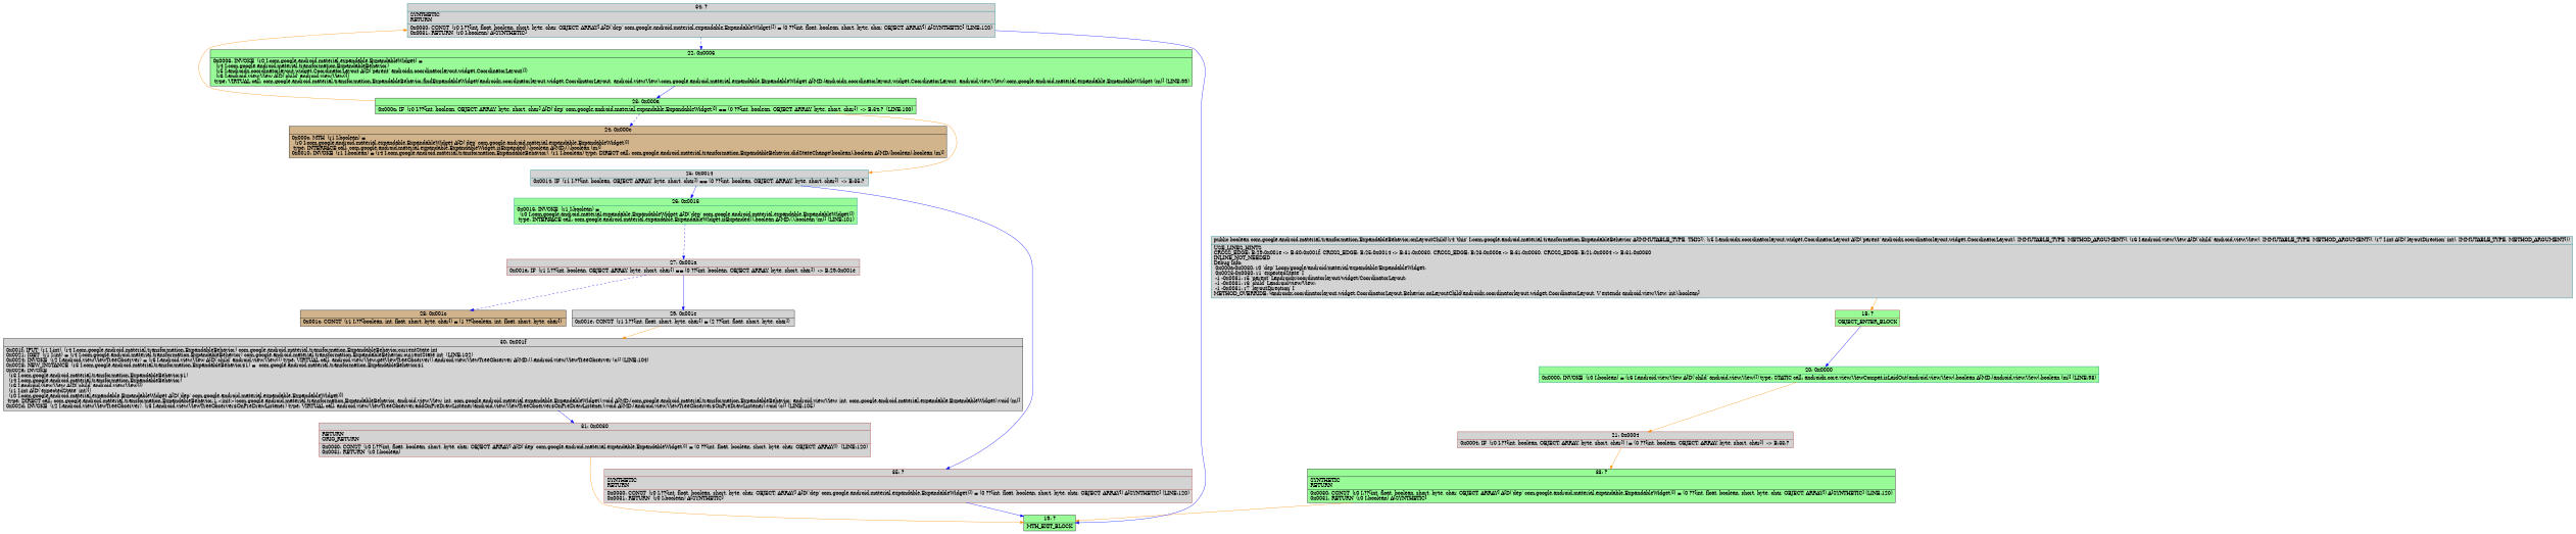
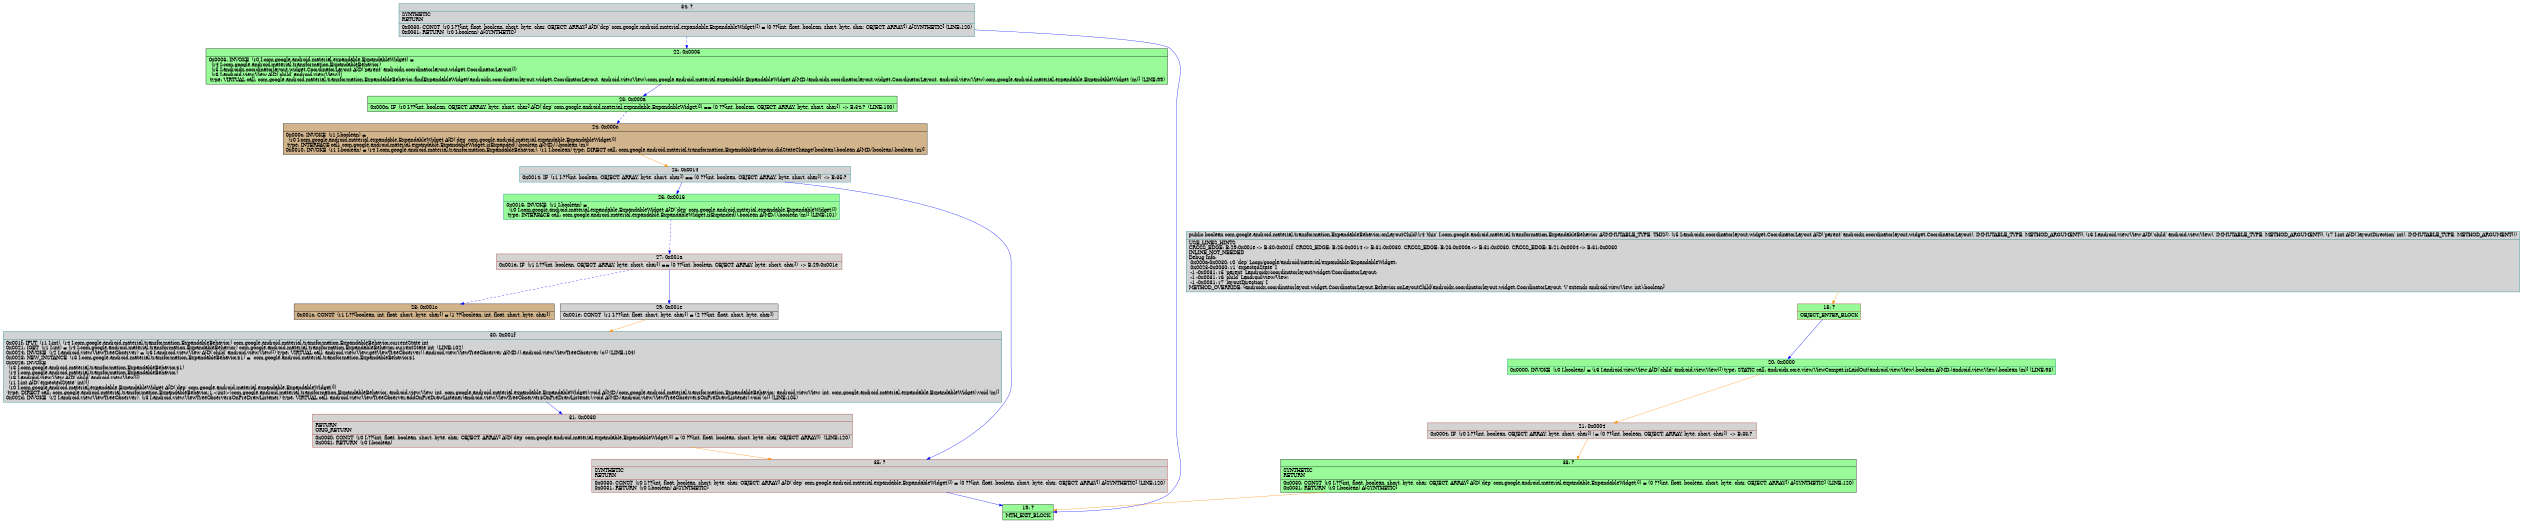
  digraph {
    fontname="DejaVu Serif"
    node [color=black fillcolor=lightgrey fontname="DejaVu Serif" shape=record style=filled]
    edge [color=blue fontname="DejaVu Serif"]
    n1 [color=brown fillcolor=palegreen label="{18\:\ ?|OBJECT_ENTER_BLOCK\l}"]
    n2 [color=teal fillcolor=palegreen label="{20\:\ 0x0000|0x0000: INVOKE  (r0 I:boolean) = (r6 I:android.view.View A[D('child' android.view.View)]) type: STATIC call: androidx.core.view.ViewCompat.isLaidOut(android.view.View):boolean A[MD:(android.view.View):boolean (m)] (LINE:98)\l}"]
    n3 [color=brown label="{21\:\ 0x0004|0x0004: IF  (r0 I:??[int, boolean, OBJECT, ARRAY, byte, short, char]) != (0 ??[int, boolean, OBJECT, ARRAY, byte, short, char])  \-\> B:33:? \l}"]
    n4 [fillcolor=palegreen label="{33\:\ ?|SYNTHETIC\lRETURN\l|0x0030: CONST  (r0 I:??[int, float, boolean, short, byte, char, OBJECT, ARRAY] A[D('dep' com.google.android.material.expandable.ExpandableWidget)]) = (0 ??[int, float, boolean, short, byte, char, OBJECT, ARRAY]) A[SYNTHETIC] (LINE:120)\l0x0031: RETURN  (r0 I:boolean) A[SYNTHETIC]\l}"]
    n5 [fillcolor=palegreen label="{22\:\ 0x0006|0x0006: INVOKE  (r0 I:com.google.android.material.expandable.ExpandableWidget) = \l  (r4 I:com.google.android.material.transformation.ExpandableBehavior)\l  (r5 I:androidx.coordinatorlayout.widget.CoordinatorLayout A[D('parent' androidx.coordinatorlayout.widget.CoordinatorLayout)])\l  (r6 I:android.view.View A[D('child' android.view.View)])\l type: VIRTUAL call: com.google.android.material.transformation.ExpandableBehavior.findExpandableWidget(androidx.coordinatorlayout.widget.CoordinatorLayout, android.view.View):com.google.android.material.expandable.ExpandableWidget A[MD:(androidx.coordinatorlayout.widget.CoordinatorLayout, android.view.View):com.google.android.material.expandable.ExpandableWidget (m)] (LINE:99)\l}"]
    n6 [fillcolor=palegreen label="{23\:\ 0x000a|0x000a: IF  (r0 I:??[int, boolean, OBJECT, ARRAY, byte, short, char] A[D('dep' com.google.android.material.expandable.ExpandableWidget)]) == (0 ??[int, boolean, OBJECT, ARRAY, byte, short, char])  \-\> B:34:?  (LINE:100)\l}"]
    n7 [fillcolor=palegreen label="{19\:\ ?|MTH_EXIT_BLOCK\l}"]
-   n8 [fillcolor=tan label="{24\:\ 0x000c|0x000c: MTH  (r1 I:boolean) = \l  (r0 I:com.google.android.material.expandable.ExpandableWidget A[D('dep' com.google.android.material.expandable.ExpandableWidget)])\l type: INTERFACE call: com.google.android.material.expandable.ExpandableWidget.isExpanded():boolean A[MD:():boolean (m)]\l0x0010: INVOKE  (r1 I:boolean) = (r4 I:com.google.android.material.transformation.ExpandableBehavior), (r1 I:boolean) type: DIRECT call: com.google.android.material.transformation.ExpandableBehavior.didStateChange(boolean):boolean A[MD:(boolean):boolean (m)]\l}"]
+   n8 [fillcolor=tan label="{24\:\ 0x000c|0x000c: INVOKE  (r1 I:boolean) = \l  (r0 I:com.google.android.material.expandable.ExpandableWidget A[D('dep' com.google.android.material.expandable.ExpandableWidget)])\l type: INTERFACE call: com.google.android.material.expandable.ExpandableWidget.isExpanded():boolean A[MD:():boolean (m)]\l0x0010: INVOKE  (r1 I:boolean) = (r4 I:com.google.android.material.transformation.ExpandableBehavior), (r1 I:boolean) type: DIRECT call: com.google.android.material.transformation.ExpandableBehavior.didStateChange(boolean):boolean A[MD:(boolean):boolean (m)]\l}"]
    n9 [color=teal label="{34\:\ ?|SYNTHETIC\lRETURN\l|0x0030: CONST  (r0 I:??[int, float, boolean, short, byte, char, OBJECT, ARRAY] A[D('dep' com.google.android.material.expandable.ExpandableWidget)]) = (0 ??[int, float, boolean, short, byte, char, OBJECT, ARRAY]) A[SYNTHETIC] (LINE:120)\l0x0031: RETURN  (r0 I:boolean) A[SYNTHETIC]\l}"]
    n10 [color=teal label="{25\:\ 0x0014|0x0014: IF  (r1 I:??[int, boolean, OBJECT, ARRAY, byte, short, char]) == (0 ??[int, boolean, OBJECT, ARRAY, byte, short, char])  \-\> B:35:? \l}"]
    n11 [color=teal fillcolor=palegreen label="{26\:\ 0x0016|0x0016: INVOKE  (r1 I:boolean) = \l  (r0 I:com.google.android.material.expandable.ExpandableWidget A[D('dep' com.google.android.material.expandable.ExpandableWidget)])\l type: INTERFACE call: com.google.android.material.expandable.ExpandableWidget.isExpanded():boolean A[MD:():boolean (m)] (LINE:101)\l}"]
    n12 [color=brown label="{35\:\ ?|SYNTHETIC\lRETURN\l|0x0030: CONST  (r0 I:??[int, float, boolean, short, byte, char, OBJECT, ARRAY] A[D('dep' com.google.android.material.expandable.ExpandableWidget)]) = (0 ??[int, float, boolean, short, byte, char, OBJECT, ARRAY]) A[SYNTHETIC] (LINE:120)\l0x0031: RETURN  (r0 I:boolean) A[SYNTHETIC]\l}"]
    n13 [color=brown label="{27\:\ 0x001a|0x001a: IF  (r1 I:??[int, boolean, OBJECT, ARRAY, byte, short, char]) == (0 ??[int, boolean, OBJECT, ARRAY, byte, short, char])  \-\> B:29:0x001e \l}"]
    n14 [fillcolor=tan label="{28\:\ 0x001c|0x001c: CONST  (r1 I:??[boolean, int, float, short, byte, char]) = (1 ??[boolean, int, float, short, byte, char]) \l}"]
    n15 [label="{29\:\ 0x001e|0x001e: CONST  (r1 I:??[int, float, short, byte, char]) = (2 ??[int, float, short, byte, char]) \l}"]
-   n16 [label="{30\:\ 0x001f|0x001f: IPUT  (r1 I:int), (r4 I:com.google.android.material.transformation.ExpandableBehavior) com.google.android.material.transformation.ExpandableBehavior.currentState int \l0x0021: IGET  (r1 I:int) = (r4 I:com.google.android.material.transformation.ExpandableBehavior) com.google.android.material.transformation.ExpandableBehavior.currentState int  (LINE:102)\l0x0024: INVOKE  (r2 I:android.view.ViewTreeObserver) = (r6 I:android.view.View A[D('child' android.view.View)]) type: VIRTUAL call: android.view.View.getViewTreeObserver():android.view.ViewTreeObserver A[MD:():android.view.ViewTreeObserver (c)] (LINE:104)\l0x0028: NEW_INSTANCE  (r3 I:com.google.android.material.transformation.ExpandableBehavior$1) =  com.google.android.material.transformation.ExpandableBehavior$1 \l0x002a: INVOKE  \l  (r3 I:com.google.android.material.transformation.ExpandableBehavior$1)\l  (r4 I:com.google.android.material.transformation.ExpandableBehavior)\l  (r6 I:android.view.View A[D('child' android.view.View)])\l  (r1 I:int A[D('expectedState' int)])\l  (r0 I:com.google.android.material.expandable.ExpandableWidget A[D('dep' com.google.android.material.expandable.ExpandableWidget)])\l type: DIRECT call: com.google.android.material.transformation.ExpandableBehavior.1.\<init\>(com.google.android.material.transformation.ExpandableBehavior, android.view.View, int, com.google.android.material.expandable.ExpandableWidget):void A[MD:(com.google.android.material.transformation.ExpandableBehavior, android.view.View, int, com.google.android.material.expandable.ExpandableWidget):void (m)]\l0x002d: INVOKE  (r2 I:android.view.ViewTreeObserver), (r3 I:android.view.ViewTreeObserver$OnPreDrawListener) type: VIRTUAL call: android.view.ViewTreeObserver.addOnPreDrawListener(android.view.ViewTreeObserver$OnPreDrawListener):void A[MD:(android.view.ViewTreeObserver$OnPreDrawListener):void (c)] (LINE:105)\l}"]
+   n16 [color=teal label="{30\:\ 0x001f|0x001f: IPUT  (r1 I:int), (r4 I:com.google.android.material.transformation.ExpandableBehavior) com.google.android.material.transformation.ExpandableBehavior.currentState int \l0x0021: IGET  (r1 I:int) = (r4 I:com.google.android.material.transformation.ExpandableBehavior) com.google.android.material.transformation.ExpandableBehavior.currentState int  (LINE:102)\l0x0024: INVOKE  (r2 I:android.view.ViewTreeObserver) = (r6 I:android.view.View A[D('child' android.view.View)]) type: VIRTUAL call: android.view.View.getViewTreeObserver():android.view.ViewTreeObserver A[MD:():android.view.ViewTreeObserver (c)] (LINE:104)\l0x0028: NEW_INSTANCE  (r3 I:com.google.android.material.transformation.ExpandableBehavior$1) =  com.google.android.material.transformation.ExpandableBehavior$1 \l0x002a: INVOKE  \l  (r3 I:com.google.android.material.transformation.ExpandableBehavior$1)\l  (r4 I:com.google.android.material.transformation.ExpandableBehavior)\l  (r6 I:android.view.View A[D('child' android.view.View)])\l  (r1 I:int A[D('expectedState' int)])\l  (r0 I:com.google.android.material.expandable.ExpandableWidget A[D('dep' com.google.android.material.expandable.ExpandableWidget)])\l type: DIRECT call: com.google.android.material.transformation.ExpandableBehavior.1.\<init\>(com.google.android.material.transformation.ExpandableBehavior, android.view.View, int, com.google.android.material.expandable.ExpandableWidget):void A[MD:(com.google.android.material.transformation.ExpandableBehavior, android.view.View, int, com.google.android.material.expandable.ExpandableWidget):void (m)]\l0x002d: INVOKE  (r2 I:android.view.ViewTreeObserver), (r3 I:android.view.ViewTreeObserver$OnPreDrawListener) type: VIRTUAL call: android.view.ViewTreeObserver.addOnPreDrawListener(android.view.ViewTreeObserver$OnPreDrawListener):void A[MD:(android.view.ViewTreeObserver$OnPreDrawListener):void (c)] (LINE:105)\l}"]
    n17 [color=brown label="{31\:\ 0x0030|RETURN\lORIG_RETURN\l|0x0030: CONST  (r0 I:??[int, float, boolean, short, byte, char, OBJECT, ARRAY] A[D('dep' com.google.android.material.expandable.ExpandableWidget)]) = (0 ??[int, float, boolean, short, byte, char, OBJECT, ARRAY])  (LINE:120)\l0x0031: RETURN  (r0 I:boolean) \l}"]
    n18 [color=teal label="{public boolean com.google.android.material.transformation.ExpandableBehavior.onLayoutChild((r4 'this' I:com.google.android.material.transformation.ExpandableBehavior A[IMMUTABLE_TYPE, THIS]), (r5 I:androidx.coordinatorlayout.widget.CoordinatorLayout A[D('parent' androidx.coordinatorlayout.widget.CoordinatorLayout), IMMUTABLE_TYPE, METHOD_ARGUMENT]), (r6 I:android.view.View A[D('child' android.view.View), IMMUTABLE_TYPE, METHOD_ARGUMENT]), (r7 I:int A[D('layoutDirection' int), IMMUTABLE_TYPE, METHOD_ARGUMENT]))  | USE_LINES_HINTS\lCROSS_EDGE: B:29:0x001e \-\> B:30:0x001f, CROSS_EDGE: B:25:0x0014 \-\> B:31:0x0030, CROSS_EDGE: B:23:0x000a \-\> B:31:0x0030, CROSS_EDGE: B:21:0x0004 \-\> B:31:0x0030\lINLINE_NOT_NEEDED\lDebug Info:\l  0x000a\-0x0030: r0 'dep' Lcom\/google\/android\/material\/expandable\/ExpandableWidget;\l  0x0023\-0x0030: r1 'expectedState' I\l  \-1 \-0x0031: r5 'parent' Landroidx\/coordinatorlayout\/widget\/CoordinatorLayout;\l  \-1 \-0x0031: r6 'child' Landroid\/view\/View;\l  \-1 \-0x0031: r7 'layoutDirection' I\lMETHOD_OVERRIDE: [androidx.coordinatorlayout.widget.CoordinatorLayout.Behavior.onLayoutChild(androidx.coordinatorlayout.widget.CoordinatorLayout, V extends android.view.View, int):boolean]\l}"]
    n1 -> n2
    n2 -> n3 [color=darkorange]
    n3 -> n4 [color=darkorange]
    n4 -> n7 [color=darkorange]
    n5 -> n6
    n6 -> n8 [style=dashed]
-   n6 -> n9 [color=darkorange]
-   n6 -> n10 [color=darkorange]
+   n8 -> n10 [color=darkorange]
    n9 -> n5 [style=dashed]
    n9 -> n7
    n10 -> n11 [style=solid]
    n10 -> n12
    n11 -> n13 [style=dashed]
    n12 -> n7
    n13 -> n14 [style=dashed]
    n13 -> n15
    n15 -> n16 [color=darkorange]
    n16 -> n17
-   n17 -> n7 [color=darkorange]
+   n17 -> n12 [color=darkorange]
    n18 -> n1 [color=darkorange]
  }
